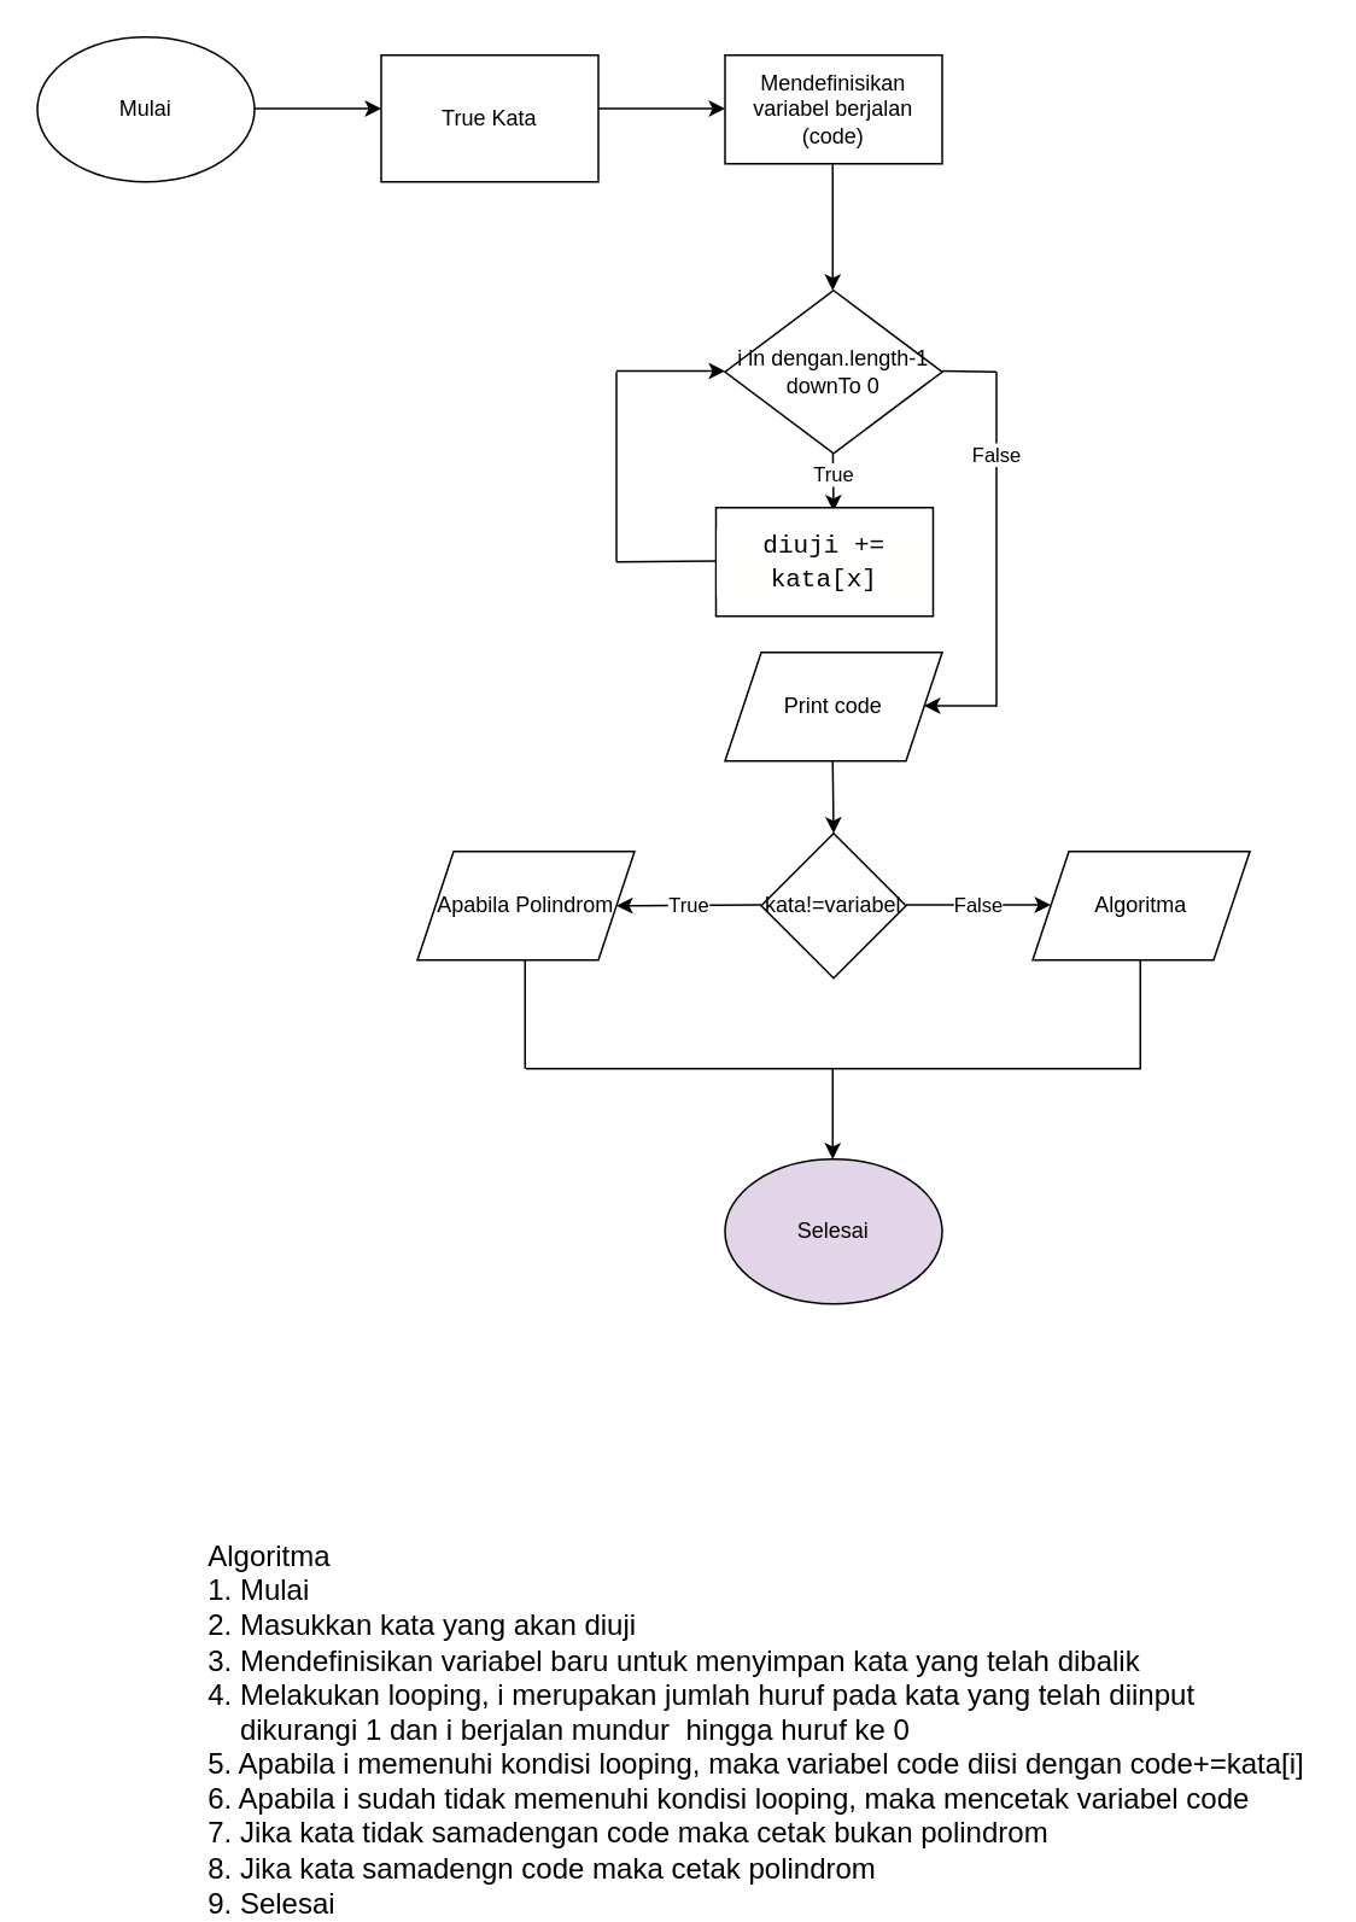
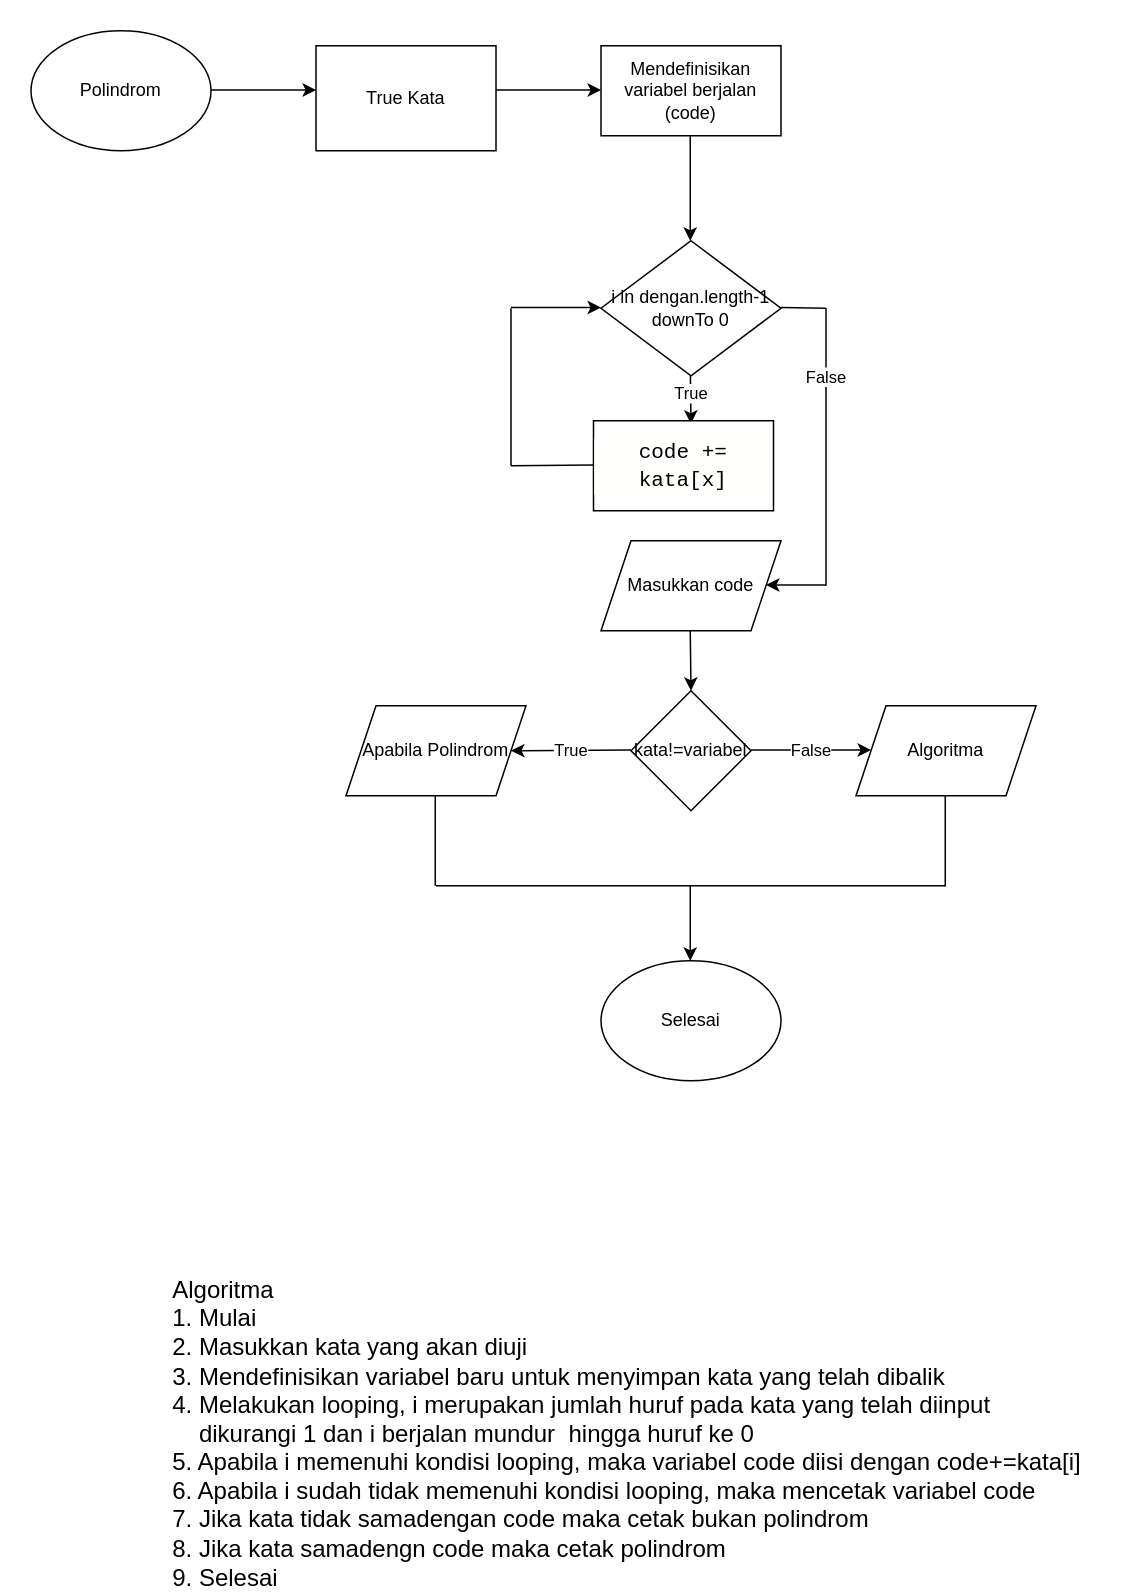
  <mxCell id="0" />
  <mxCell id="1" parent="0" />
- <mxCell id="2" value="Mulai" style="ellipse;whiteSpace=wrap;html=1;" parent="1" vertex="1"><mxGeometry x="20" y="20" width="120" height="80" as="geometry" /></mxCell>
+ <mxCell id="2" value="Polindrom" style="ellipse;whiteSpace=wrap;html=1;" parent="1" vertex="1"><mxGeometry x="20" y="20" width="120" height="80" as="geometry" /></mxCell>
  <mxCell id="3" value="" style="endArrow=classic;html=1;" parent="1" edge="1"><mxGeometry width="50" height="50" relative="1" as="geometry"><mxPoint x="140" y="59.5" as="sourcePoint" /><mxPoint x="210" y="59.5" as="targetPoint" /></mxGeometry></mxCell>
  <mxCell id="4" value="True Kata" style="rounded=0;whiteSpace=wrap;html=1;" parent="1" vertex="1"><mxGeometry x="210" y="30" width="120" height="70" as="geometry" /></mxCell>
  <mxCell id="5" value="" style="endArrow=classic;html=1;" parent="1" edge="1"><mxGeometry width="50" height="50" relative="1" as="geometry"><mxPoint x="330" y="59.5" as="sourcePoint" /><mxPoint x="400" y="59.5" as="targetPoint" /></mxGeometry></mxCell>
  <mxCell id="6" value="Mendefinisikan variabel berjalan (code)" style="rounded=0;whiteSpace=wrap;html=1;" parent="1" vertex="1"><mxGeometry x="400" y="30" width="120" height="60" as="geometry" /></mxCell>
  <mxCell id="7" value="" style="endArrow=classic;html=1;" parent="1" edge="1"><mxGeometry width="50" height="50" relative="1" as="geometry"><mxPoint x="459.5" y="90" as="sourcePoint" /><mxPoint x="459.5" y="160" as="targetPoint" /></mxGeometry></mxCell>
  <mxCell id="8" value="True" style="endArrow=classic;html=1;" parent="1" edge="1"><mxGeometry width="50" height="50" relative="1" as="geometry"><mxPoint x="459.5" y="242" as="sourcePoint" /><mxPoint x="460" y="282" as="targetPoint" /></mxGeometry></mxCell>
- <mxCell id="9" value="&#10;&#10;&lt;div style=&quot;color: rgb(0, 0, 0); background-color: rgb(255, 255, 254); font-family: consolas, &amp;quot;courier new&amp;quot;, monospace; font-weight: normal; font-size: 14px; line-height: 19px;&quot;&gt;&lt;div&gt;&lt;span style=&quot;color: #000000&quot;&gt;diuji += kata[x]&lt;/span&gt;&lt;/div&gt;&lt;/div&gt;&#10;&#10;" style="rounded=0;whiteSpace=wrap;html=1;" parent="1" vertex="1"><mxGeometry x="395" y="280" width="120" height="60" as="geometry" /></mxCell>
- <mxCell id="10" value="&lt;span&gt;Print code&lt;/span&gt;" style="shape=parallelogram;perimeter=parallelogramPerimeter;whiteSpace=wrap;html=1;fixedSize=1;" parent="1" vertex="1"><mxGeometry x="400" y="360" width="120" height="60" as="geometry" /></mxCell>
+ <mxCell id="9" value="&#10;&#10;&lt;div style=&quot;color: rgb(0, 0, 0); background-color: rgb(255, 255, 254); font-family: consolas, &amp;quot;courier new&amp;quot;, monospace; font-weight: normal; font-size: 14px; line-height: 19px;&quot;&gt;&lt;div&gt;&lt;span style=&quot;color: #000000&quot;&gt;code += kata[x]&lt;/span&gt;&lt;/div&gt;&lt;/div&gt;&#10;&#10;" style="rounded=0;whiteSpace=wrap;html=1;" parent="1" vertex="1"><mxGeometry x="395" y="280" width="120" height="60" as="geometry" /></mxCell>
+ <mxCell id="10" value="&lt;span&gt;Masukkan code&lt;/span&gt;" style="shape=parallelogram;perimeter=parallelogramPerimeter;whiteSpace=wrap;html=1;fixedSize=1;" parent="1" vertex="1"><mxGeometry x="400" y="360" width="120" height="60" as="geometry" /></mxCell>
  <mxCell id="11" value="" style="endArrow=classic;html=1;" parent="1" edge="1"><mxGeometry width="50" height="50" relative="1" as="geometry"><mxPoint x="459.5" y="420" as="sourcePoint" /><mxPoint x="460" y="460" as="targetPoint" /></mxGeometry></mxCell>
  <mxCell id="12" value="kata!=variabel" style="rhombus;whiteSpace=wrap;html=1;" parent="1" vertex="1"><mxGeometry x="420" y="460" width="80" height="80" as="geometry" /></mxCell>
  <mxCell id="13" value="True" style="endArrow=classic;html=1;" parent="1" edge="1"><mxGeometry width="50" height="50" relative="1" as="geometry"><mxPoint x="420" y="499.5" as="sourcePoint" /><mxPoint x="340" y="500" as="targetPoint" /></mxGeometry></mxCell>
  <mxCell id="14" value="False" style="endArrow=classic;html=1;" parent="1" edge="1"><mxGeometry width="50" height="50" relative="1" as="geometry"><mxPoint x="500" y="499.5" as="sourcePoint" /><mxPoint x="580" y="499.5" as="targetPoint" /></mxGeometry></mxCell>
  <mxCell id="15" value="Apabila Polindrom" style="shape=parallelogram;perimeter=parallelogramPerimeter;whiteSpace=wrap;html=1;fixedSize=1;" parent="1" vertex="1"><mxGeometry x="230" y="470" width="120" height="60" as="geometry" /></mxCell>
  <mxCell id="16" value="Algoritma" style="shape=parallelogram;perimeter=parallelogramPerimeter;whiteSpace=wrap;html=1;fixedSize=1;" parent="1" vertex="1"><mxGeometry x="570" y="470" width="120" height="60" as="geometry" /></mxCell>
  <mxCell id="17" value="" style="endArrow=none;html=1;" parent="1" edge="1"><mxGeometry width="50" height="50" relative="1" as="geometry"><mxPoint x="289.5" y="590" as="sourcePoint" /><mxPoint x="289.5" y="530" as="targetPoint" /></mxGeometry></mxCell>
  <mxCell id="18" value="" style="endArrow=none;html=1;" parent="1" edge="1"><mxGeometry width="50" height="50" relative="1" as="geometry"><mxPoint x="629.5" y="590" as="sourcePoint" /><mxPoint x="629.5" y="530" as="targetPoint" /></mxGeometry></mxCell>
  <mxCell id="19" value="" style="endArrow=none;html=1;" parent="1" edge="1"><mxGeometry width="50" height="50" relative="1" as="geometry"><mxPoint x="290" y="590" as="sourcePoint" /><mxPoint x="630" y="590" as="targetPoint" /></mxGeometry></mxCell>
  <mxCell id="20" value="" style="endArrow=classic;html=1;" parent="1" edge="1"><mxGeometry width="50" height="50" relative="1" as="geometry"><mxPoint x="459.5" y="590" as="sourcePoint" /><mxPoint x="459.5" y="640" as="targetPoint" /></mxGeometry></mxCell>
- <mxCell id="21" value="Selesai" style="ellipse;whiteSpace=wrap;html=1;fillColor=#e1d5e7;" parent="1" vertex="1"><mxGeometry x="400" y="640" width="120" height="80" as="geometry" /></mxCell>
+ <mxCell id="21" value="Selesai" style="ellipse;whiteSpace=wrap;html=1;" parent="1" vertex="1"><mxGeometry x="400" y="640" width="120" height="80" as="geometry" /></mxCell>
  <mxCell id="22" value="&lt;div style=&quot;text-align: left&quot;&gt;&lt;span style=&quot;font-size: 16px&quot;&gt;Algoritma&lt;/span&gt;&lt;/div&gt;&lt;font style=&quot;font-size: 16px&quot;&gt;&lt;div style=&quot;text-align: left&quot;&gt;&lt;span&gt;1. Mulai&lt;/span&gt;&lt;/div&gt;&lt;div style=&quot;text-align: left&quot;&gt;&lt;span&gt;2. Masukkan kata yang akan diuji&lt;/span&gt;&lt;/div&gt;&lt;div style=&quot;text-align: left&quot;&gt;&lt;span&gt;3. Mendefinisikan variabel baru untuk menyimpan kata yang telah dibalik&lt;/span&gt;&lt;/div&gt;&lt;div style=&quot;text-align: left&quot;&gt;&lt;span&gt;4. Melakukan looping, i merupakan jumlah huruf pada kata yang telah diinput&lt;/span&gt;&lt;/div&gt;&lt;div style=&quot;text-align: left&quot;&gt;&lt;span&gt;&amp;nbsp; &amp;nbsp; dikurangi 1 dan i berjalan mundur&amp;nbsp; hingga huruf ke 0&lt;/span&gt;&lt;/div&gt;&lt;div style=&quot;text-align: left&quot;&gt;&lt;span&gt;5. Apabila i memenuhi kondisi looping, maka variabel code diisi dengan code+=kata[i]&lt;/span&gt;&lt;/div&gt;&lt;div style=&quot;text-align: left&quot;&gt;&lt;span&gt;6. Apabila i sudah tidak memenuhi kondisi looping, maka mencetak variabel code&lt;/span&gt;&lt;/div&gt;&lt;div style=&quot;text-align: left&quot;&gt;&lt;span&gt;7. Jika kata tidak samadengan code maka cetak bukan polindrom&lt;/span&gt;&lt;/div&gt;&lt;div style=&quot;text-align: left&quot;&gt;&lt;span&gt;8. Jika kata samadengn code maka cetak polindrom&lt;/span&gt;&lt;/div&gt;&lt;div style=&quot;text-align: left&quot;&gt;&lt;span&gt;9. Selesai&lt;/span&gt;&lt;/div&gt;&lt;/font&gt;" style="text;html=1;align=center;verticalAlign=middle;resizable=0;points=[];autosize=1;" parent="1" vertex="1"><mxGeometry x="107" y="875" width="620" height="160" as="geometry" /></mxCell>
  <mxCell id="23" value="&lt;span&gt;i in dengan.length-1 downTo 0&lt;/span&gt;" style="rhombus;whiteSpace=wrap;html=1;" parent="1" vertex="1"><mxGeometry x="400" y="160" width="120" height="90" as="geometry" /></mxCell>
  <mxCell id="24" value="" style="endArrow=none;html=1;" parent="1" edge="1"><mxGeometry width="50" height="50" relative="1" as="geometry"><mxPoint x="340" y="310" as="sourcePoint" /><mxPoint x="395" y="309.5" as="targetPoint" /></mxGeometry></mxCell>
  <mxCell id="25" value="" style="endArrow=none;html=1;" parent="1" edge="1"><mxGeometry width="50" height="50" relative="1" as="geometry"><mxPoint x="340" y="310" as="sourcePoint" /><mxPoint x="340" y="205" as="targetPoint" /></mxGeometry></mxCell>
  <mxCell id="26" value="" style="endArrow=classic;html=1;" parent="1" edge="1"><mxGeometry width="50" height="50" relative="1" as="geometry"><mxPoint x="340" y="204.5" as="sourcePoint" /><mxPoint x="400" y="204.5" as="targetPoint" /></mxGeometry></mxCell>
  <mxCell id="27" value="" style="endArrow=classic;html=1;" parent="1" edge="1"><mxGeometry width="50" height="50" relative="1" as="geometry"><mxPoint x="550" y="389.5" as="sourcePoint" /><mxPoint x="510" y="389.5" as="targetPoint" /></mxGeometry></mxCell>
  <mxCell id="28" value="" style="endArrow=none;html=1;" parent="1" edge="1"><mxGeometry width="50" height="50" relative="1" as="geometry"><mxPoint x="550" y="390" as="sourcePoint" /><mxPoint x="550" y="205" as="targetPoint" /></mxGeometry></mxCell>
  <mxCell id="29" value="False" style="edgeLabel;html=1;align=center;verticalAlign=middle;resizable=0;points=[];" parent="28" vertex="1" connectable="0"><mxGeometry x="0.513" y="1" relative="1" as="geometry"><mxPoint as="offset" /></mxGeometry></mxCell>
  <mxCell id="30" value="" style="endArrow=none;html=1;" parent="1" edge="1"><mxGeometry width="50" height="50" relative="1" as="geometry"><mxPoint x="520" y="204.5" as="sourcePoint" /><mxPoint x="550" y="205" as="targetPoint" /></mxGeometry></mxCell>
